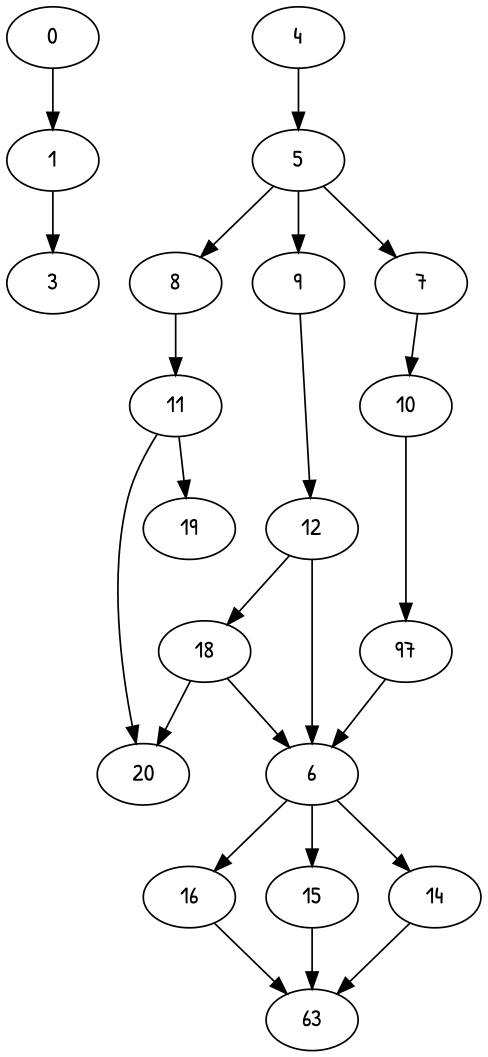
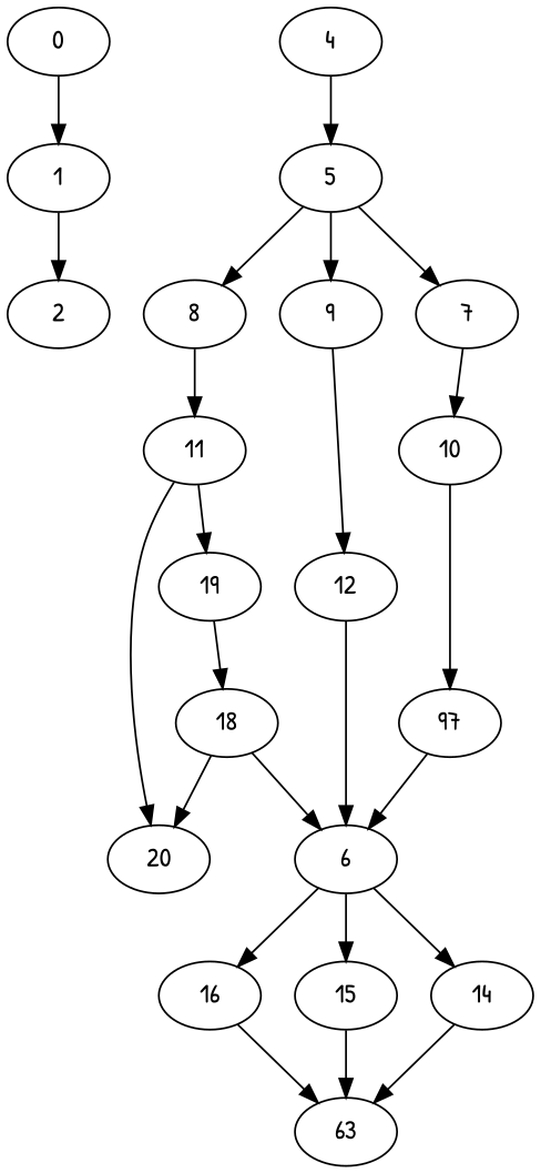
  digraph {
    "Duplicate states"=0
    GraphType=S_P
    "Max states in OPEN"=0
    Modes="120000ms; topo-ordered tasks, ; Pruning: task equivalence, fixed order ready list, ; F-value: ; Optimisation: best schedule length (SL) optimisation on equal, "
    NumberOfTasks=21
    "Pruned using list schedule length"=18507493
    "States removed from OPEN"=0
    TargetSystem="Homogeneous-2"
    "Time to schedule (ms)"=18149
    "Total idle time"=362
    "Total schedule length"=1009
    "Total sequential time"=1482
    "Total states created"=70242125
    fontname="Patrick Hand"
    node [Processor=0 Weight=97 fontname="Patrick Hand"]
    edge [Weight=2 fontname="Patrick Hand"]
    0 ["Finish time"=32 "Start time"=0 Weight=32]
    1 ["Finish time"=96 "Start time"=32 Weight=64]
-   2 ["Finish time"=139 "Start time"=96 Weight=43 label=3]
+   2 ["Finish time"=139 "Start time"=96 Weight=43]
    4 ["Finish time"=235 "Start time"=171 Weight=64]
    5 ["Finish time"=256 "Start time"=235 Weight=21]
    8 ["Finish time"=310 "Start time"=256 Weight=54]
    9 ["Finish time"=527 Processor=1 "Start time"=430]
    7 ["Finish time"=322 Processor=1 "Start time"=258 Weight=64]
    11 ["Finish time"=353 "Start time"=310 Weight=43]
    12 ["Finish time"=634 Processor=1 "Start time"=527 Weight=107]
    10 ["Finish time"=376 Processor=1 "Start time"=322 Weight=54]
    20 ["Finish time"=557 "Start time"=450 Weight=107]
    19 ["Finish time"=450 "Start time"=353]
    6 ["Finish time"=729 "Start time"=643 Weight=86]
    n15 ["Finish time"=430 Processor=1 "Start time"=376 Weight=54 label=97]
    18 ["Finish time"=643 "Start time"=557 Weight=86]
    16 ["Finish time"=835 Processor=1 "Start time"=738]
    15 ["Finish time"=826 "Start time"=729]
    14 ["Finish time"=912 "Start time"=826 Weight=86]
    n20 ["Finish time"=1009 "Start time"=912 label=63]
    0 -> 1
    1 -> 2 [Weight=6]
    4 -> 5 [Weight=7]
    5 -> 8 [Weight=10]
    5 -> 9 [Weight=8]
    5 -> 7
    8 -> 11 [Weight=6]
    9 -> 12 [Weight=4]
    7 -> 10 [Weight=5]
    11 -> 20 [Weight=6]
    11 -> 19 [Weight=10]
    12 -> 6 [Weight=8]
    10 -> n15 [Weight=7]
-   12 -> 18 [Weight=5]
+   19 -> 18 [Weight=5]
    6 -> 16 [Weight=9]
    6 -> 15 [Weight=10]
    6 -> 14 [Weight=7]
    n15 -> 6 [Weight=6]
    18 -> 20 [Weight=3]
    18 -> 6
    16 -> n20 [Weight=7]
    15 -> n20 [Weight=3]
    14 -> n20
  }
